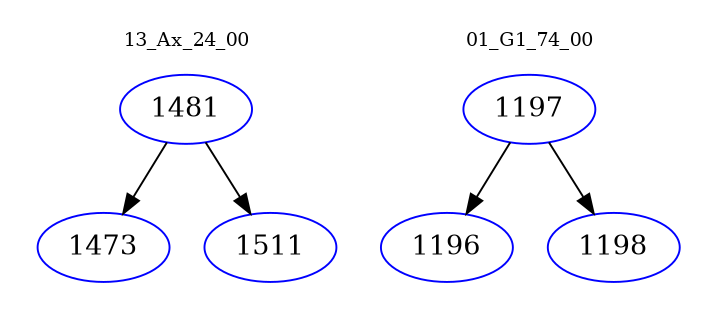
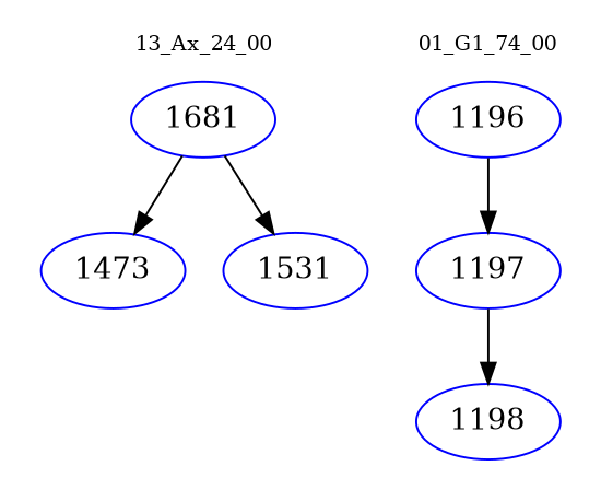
  digraph {
    node [color=blue]
    edge [color=black]
-   n1 [label=1481]
+   n1 [label=1681]
    n2 [label=1473]
-   n3 [label=1511]
+   n3 [label=1531]
    n4 [label=1197]
    n5 [label=1196]
    n6 [label=1198]
    subgraph cluster_1 {
      color=white
      fontsize=10
      label="13_Ax_24_00"
      n1
      n2
      n3
    }
    subgraph cluster_2 {
      color=white
      fontsize=10
      label="01_G1_74_00"
      n4
      n5
      n6
    }
    n1 -> n2
    n1 -> n3
-   n4 -> n5
+   n5 -> n4
    n4 -> n6
  }
